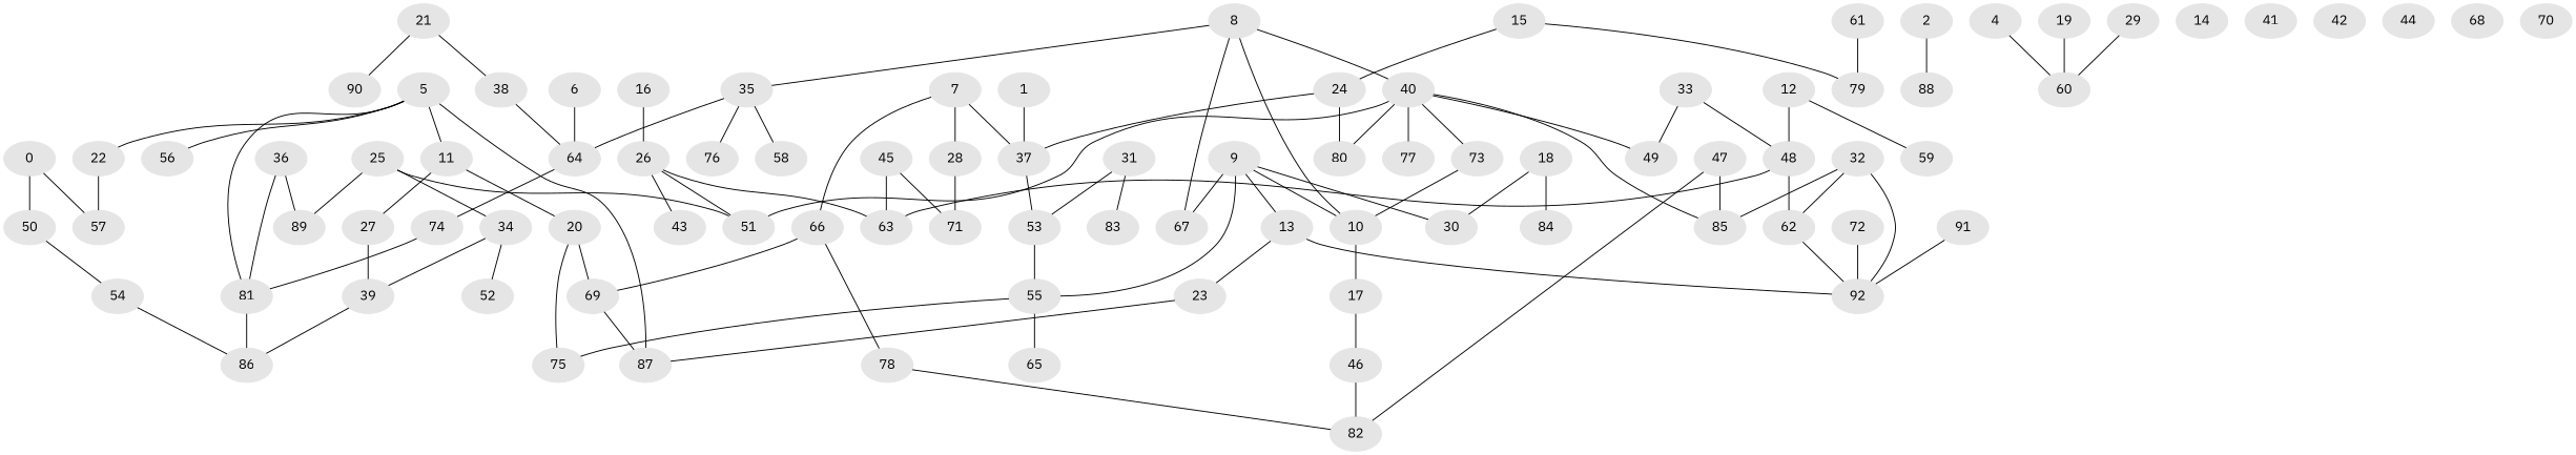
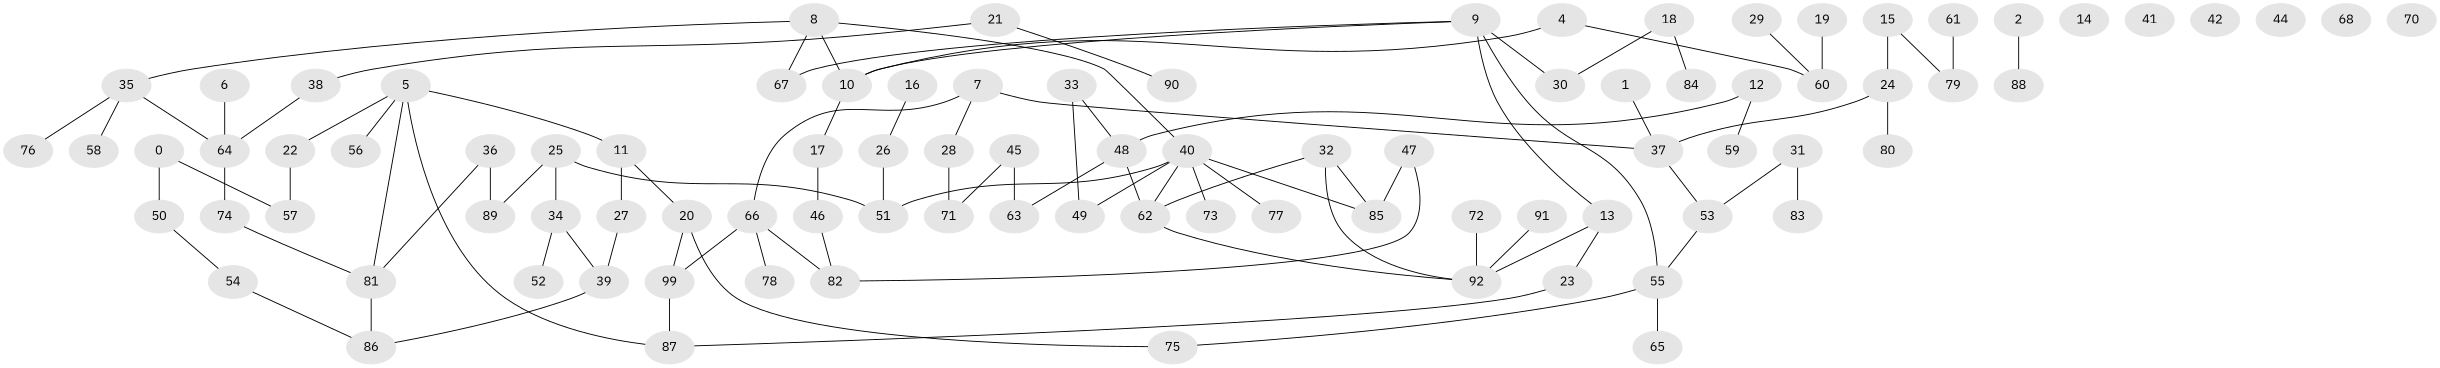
  graph {
    fontname="IBM Plex Sans"
    node [color=gray90 fontname="IBM Plex Sans" style=filled]
    edge [fontname="IBM Plex Sans"]
    1
    37
    53
    2
    88
    n6 [label=0]
    50
    57
    54
    4
    10
    60
    17
    5
    11
    22
    56
    81
    87
    20
    27
    86
    6
    64
    74
    7
    28
    66
    71
-   69
+   69 [label=99]
    82
    78
    8
    35
    40
    67
    58
    76
    80
    51
    85
    49
    73
    77
    9
    13
    30
    55
    23
    92
    75
    65
    46
    39
    12
    48
    59
    63
    62
    14
    15
    24
    79
    16
    26
-   43
    18
    84
    19
    21
    38
    90
    25
    34
    89
    52
    29
    31
    83
    32
    33
    36
    41
    42
    44
    45
    47
    61
    68
    70
    72
    91
    1 -- 37
    37 -- 53
    53 -- 55
    2 -- 88
    n6 -- 50
    n6 -- 57
    50 -- 54
    54 -- 86
-   73 -- 10
+   4 -- 10
    4 -- 60
    10 -- 17
    17 -- 46
    5 -- 11
    5 -- 22
    5 -- 56
    5 -- 81
    5 -- 87
    11 -- 20
    11 -- 27
    22 -- 57
    81 -- 86
    20 -- 69
    20 -- 75
    27 -- 39
    6 -- 64
    64 -- 74
    74 -- 81
    7 -- 37
    7 -- 28
    7 -- 66
    28 -- 71
    66 -- 69
-   78 -- 82
+   66 -- 82
    66 -- 78
    69 -- 87
    8 -- 10
    8 -- 35
    8 -- 40
    8 -- 67
    35 -- 64
    35 -- 58
    35 -- 76
-   40 -- 80
+   40 -- 62
    40 -- 51
    40 -- 85
    40 -- 49
    40 -- 73
    40 -- 77
    9 -- 10
    9 -- 67
    9 -- 13
    9 -- 30
    9 -- 55
    13 -- 23
    13 -- 92
    55 -- 75
    55 -- 65
    23 -- 87
    46 -- 82
    39 -- 86
    12 -- 48
    12 -- 59
    48 -- 63
    48 -- 62
    62 -- 92
    15 -- 24
    15 -- 79
    24 -- 37
    24 -- 80
    16 -- 26
    26 -- 51
-   26 -- 63
-   26 -- 43
    18 -- 30
    18 -- 84
    19 -- 60
    21 -- 38
    21 -- 90
    38 -- 64
    25 -- 51
    25 -- 34
    25 -- 89
    34 -- 39
    34 -- 52
    29 -- 60
    31 -- 53
    31 -- 83
    32 -- 85
    32 -- 92
    32 -- 62
    33 -- 49
    33 -- 48
    36 -- 81
    36 -- 89
    45 -- 71
    45 -- 63
    47 -- 82
    47 -- 85
    61 -- 79
    72 -- 92
    91 -- 92
  }
